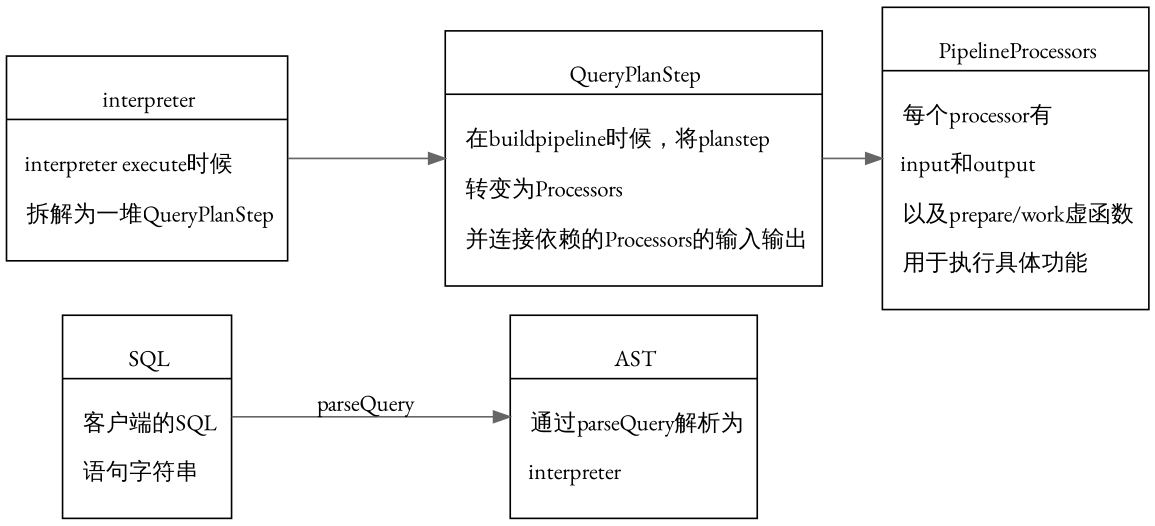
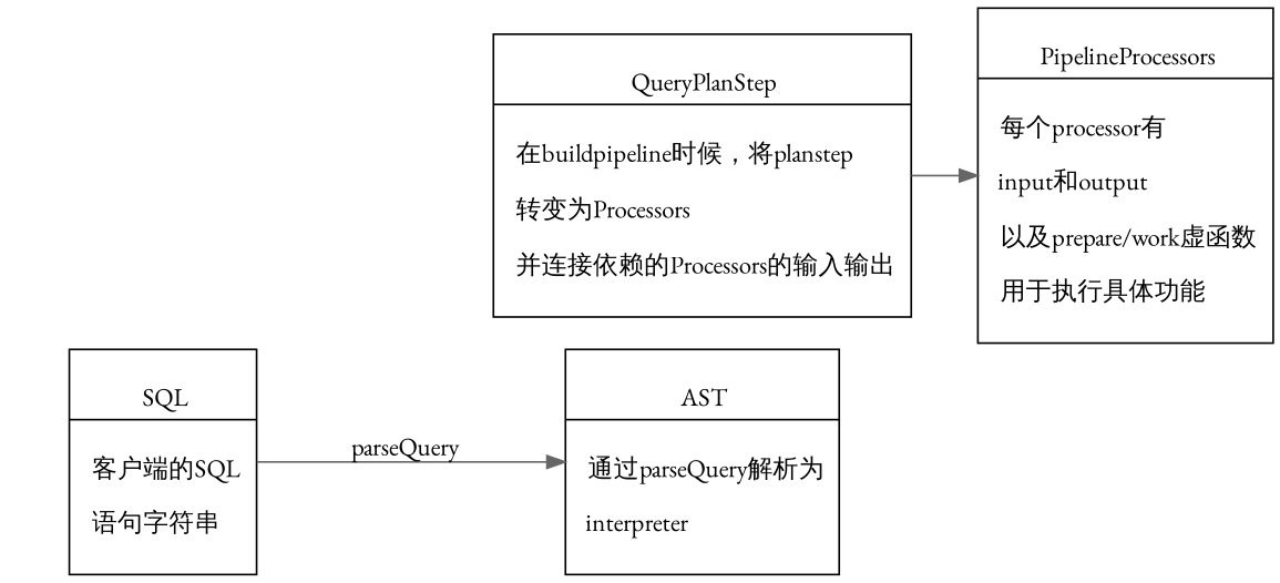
  digraph {
    fontname="EB Garamond"
    newrank=true
    rankdir=LR
    node [fontname="EB Garamond" shape=record]
    edge [color=gray40 fontname="EB Garamond"]
    n1 [label="{{\n      SQL|\n      客户端的SQL\l \n      语句字符串\l\n    }}"]
    n2 [label="{{\n      AST|\n      通过parseQuery解析为\l \n      interpreter\l\n    }}"]
-   n3 [label="{{\n      interpreter|\n      interpreter execute时候\l\n      拆解为一堆QueryPlanStep\l\n    }}"]
    n4 [label="{{\n      QueryPlanStep|\n      在buildpipeline时候，将planstep\l\n      转变为Processors\l\n      并连接依赖的Processors的输入输出\l\n    }}"]
    n5 [label="{{\n      PipelineProcessors|\n      每个processor有\l \n      input和output\l\n      以及prepare/work虚函数\l \n      用于执行具体功能\l\n    }}"]
    n1 -> n2 [label=parseQuery]
-   n3 -> n4
    n4 -> n5
  }
